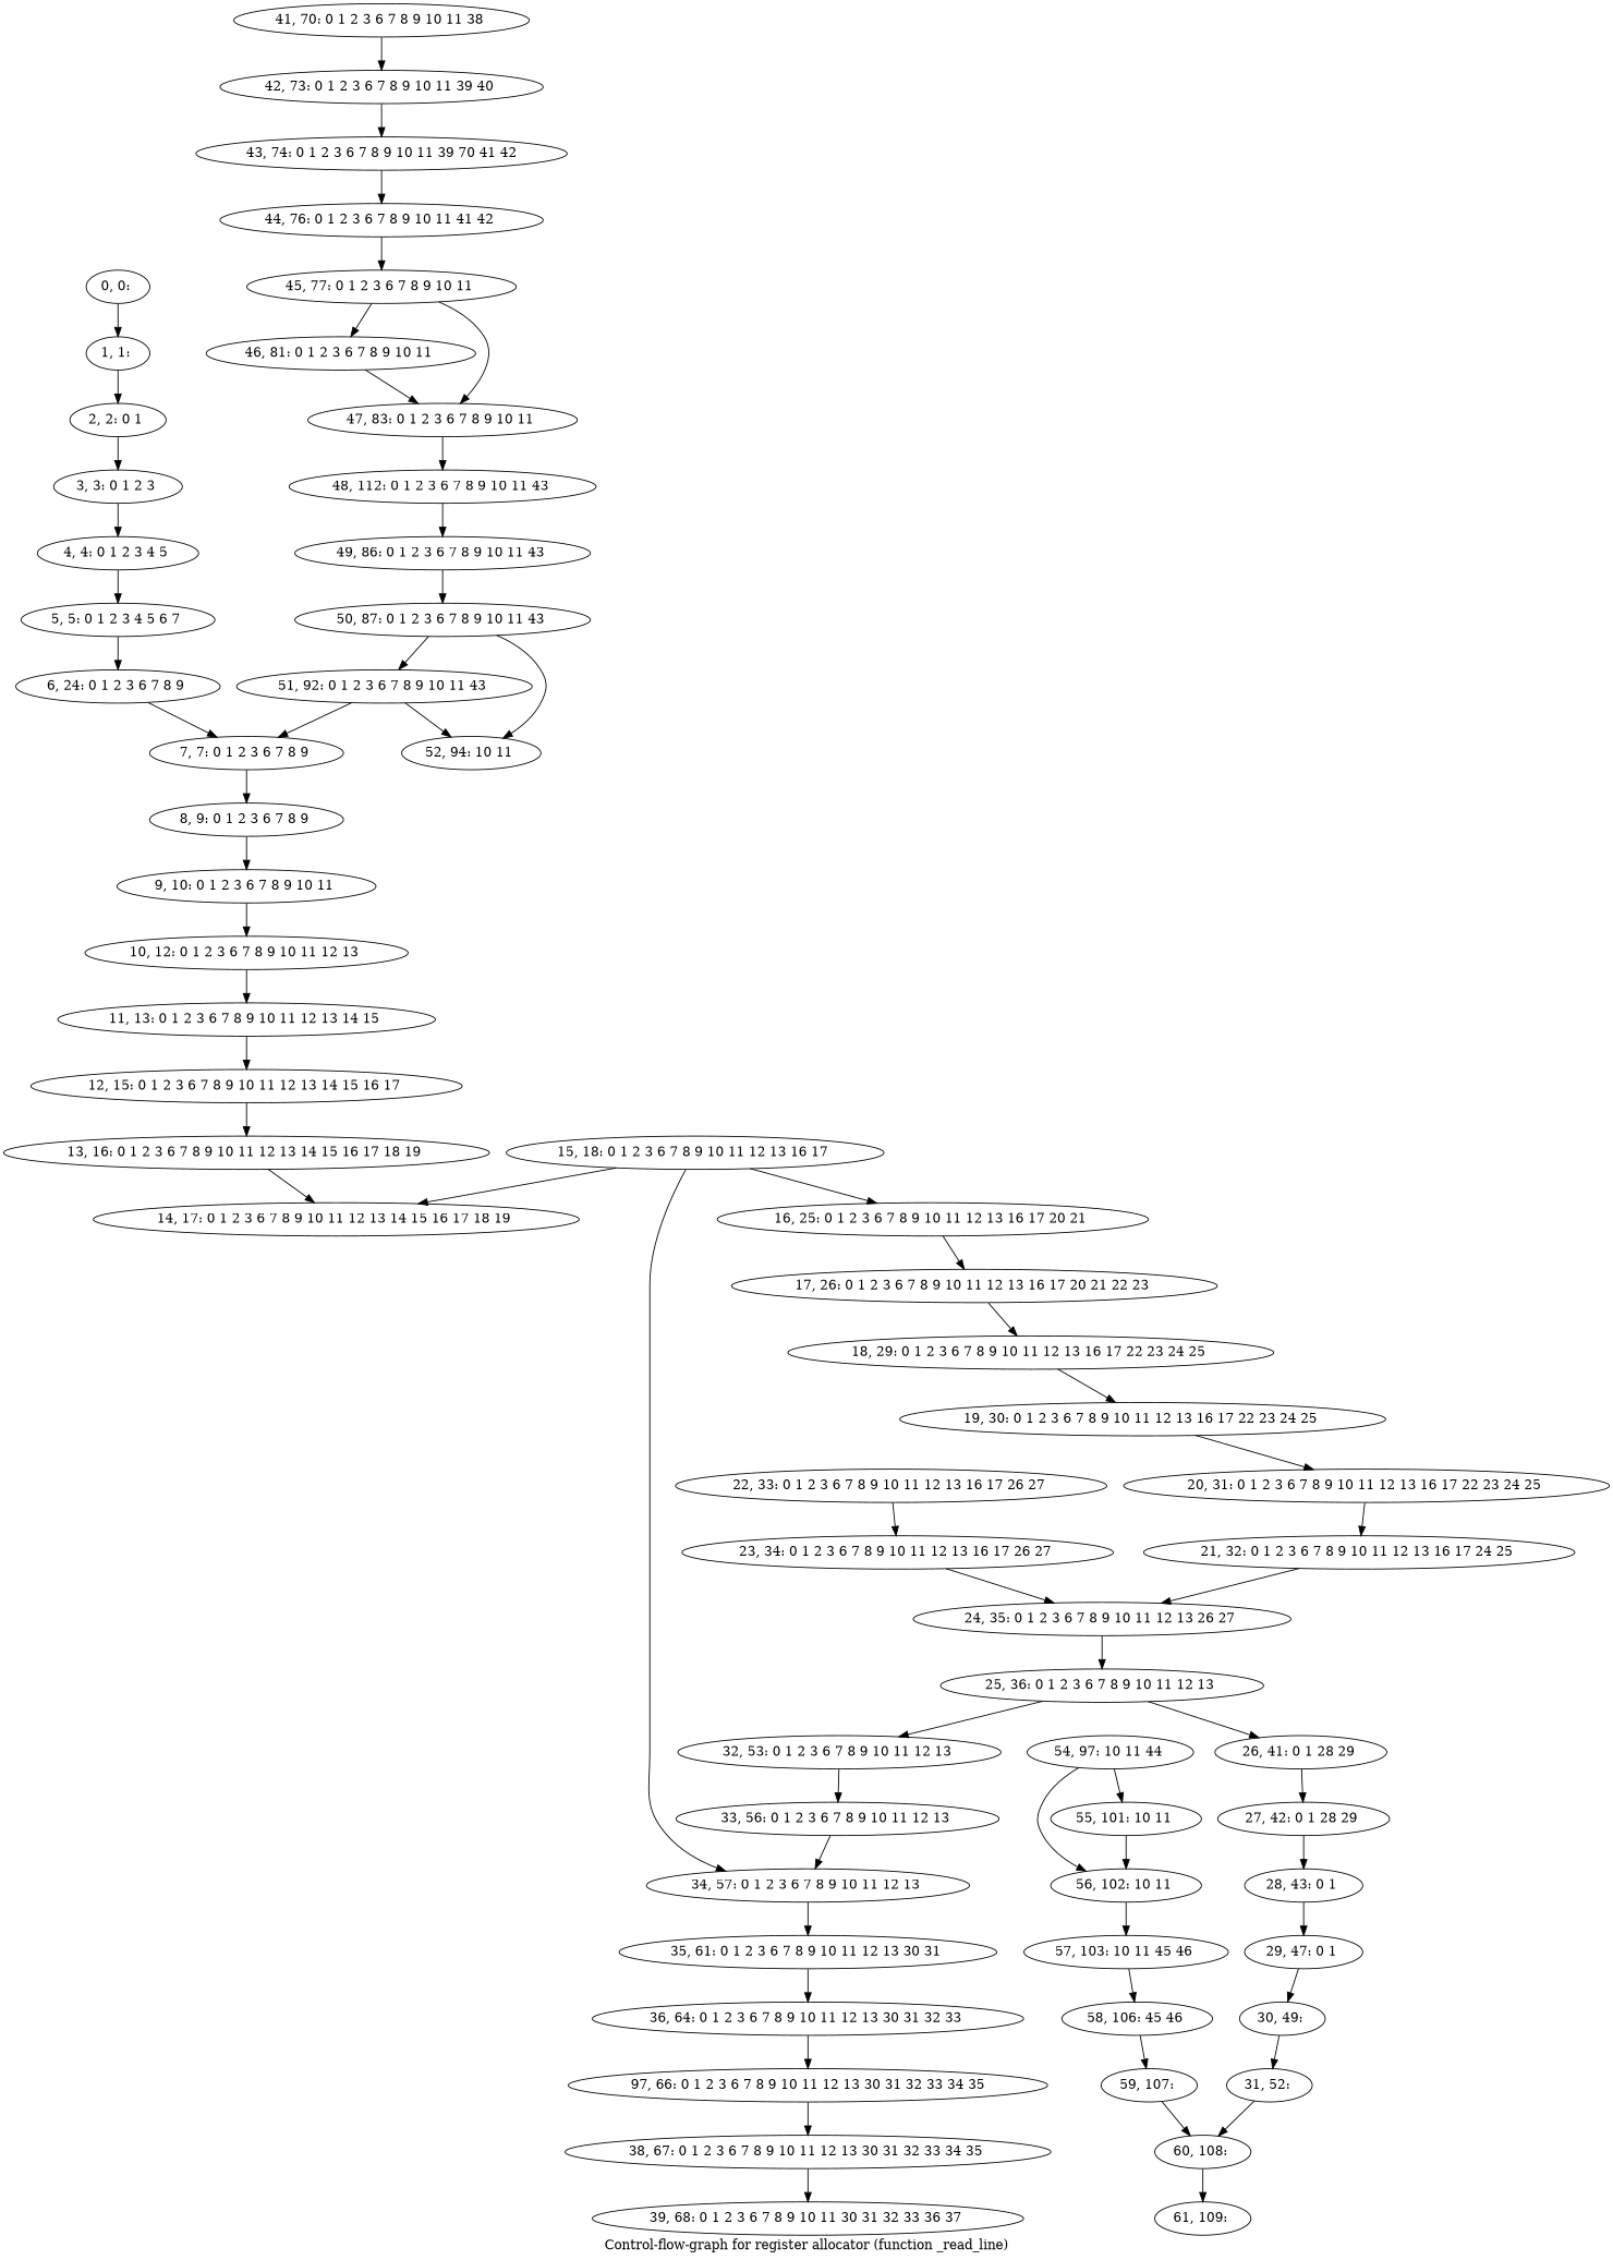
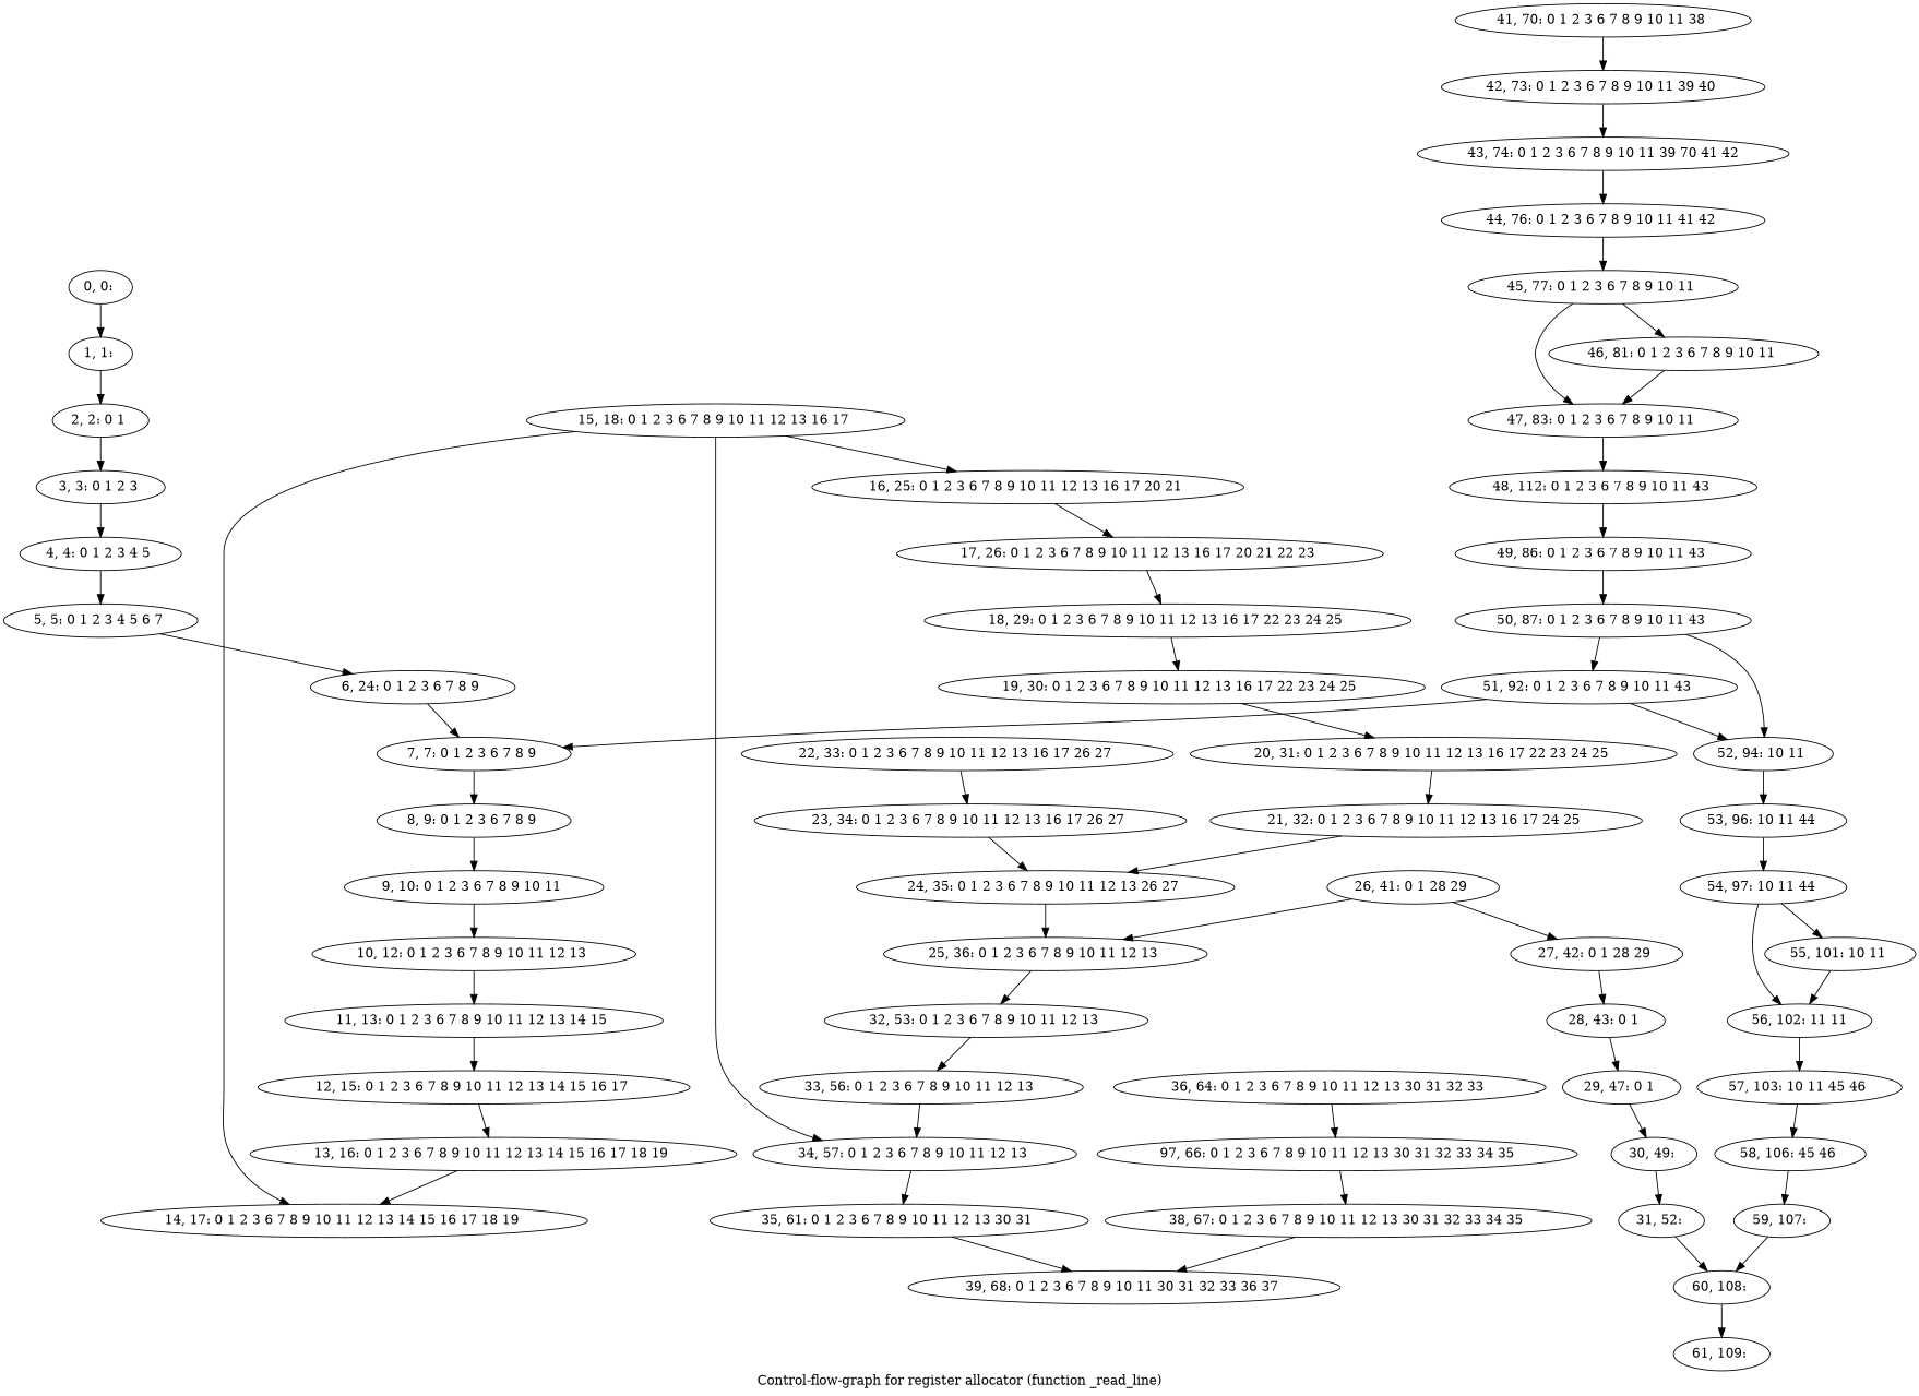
  digraph {
    label="Control-flow-graph for register allocator (function _read_line)"
    n1 [label="0, 0: "]
    n2 [label="1, 1: "]
    n3 [label="2, 2: 0 1 "]
    n4 [label="3, 3: 0 1 2 3 "]
    n5 [label="4, 4: 0 1 2 3 4 5 "]
    n6 [label="5, 5: 0 1 2 3 4 5 6 7 "]
    n7 [label="6, 24: 0 1 2 3 6 7 8 9 "]
    n8 [label="7, 7: 0 1 2 3 6 7 8 9 "]
    n9 [label="8, 9: 0 1 2 3 6 7 8 9 "]
    n10 [label="9, 10: 0 1 2 3 6 7 8 9 10 11 "]
    n11 [label="10, 12: 0 1 2 3 6 7 8 9 10 11 12 13 "]
    n12 [label="11, 13: 0 1 2 3 6 7 8 9 10 11 12 13 14 15 "]
    n13 [label="12, 15: 0 1 2 3 6 7 8 9 10 11 12 13 14 15 16 17 "]
    n14 [label="13, 16: 0 1 2 3 6 7 8 9 10 11 12 13 14 15 16 17 18 19 "]
    n15 [label="14, 17: 0 1 2 3 6 7 8 9 10 11 12 13 14 15 16 17 18 19 "]
    n16 [label="15, 18: 0 1 2 3 6 7 8 9 10 11 12 13 16 17 "]
    n17 [label="16, 25: 0 1 2 3 6 7 8 9 10 11 12 13 16 17 20 21 "]
    n18 [label="34, 57: 0 1 2 3 6 7 8 9 10 11 12 13 "]
    n19 [label="17, 26: 0 1 2 3 6 7 8 9 10 11 12 13 16 17 20 21 22 23 "]
    n20 [label="35, 61: 0 1 2 3 6 7 8 9 10 11 12 13 30 31 "]
    n21 [label="18, 29: 0 1 2 3 6 7 8 9 10 11 12 13 16 17 22 23 24 25 "]
    n22 [label="19, 30: 0 1 2 3 6 7 8 9 10 11 12 13 16 17 22 23 24 25 "]
    n23 [label="20, 31: 0 1 2 3 6 7 8 9 10 11 12 13 16 17 22 23 24 25 "]
    n24 [label="21, 32: 0 1 2 3 6 7 8 9 10 11 12 13 16 17 24 25 "]
    n25 [label="24, 35: 0 1 2 3 6 7 8 9 10 11 12 13 26 27 "]
    n26 [label="22, 33: 0 1 2 3 6 7 8 9 10 11 12 13 16 17 26 27 "]
    n27 [label="23, 34: 0 1 2 3 6 7 8 9 10 11 12 13 16 17 26 27 "]
    n28 [label="25, 36: 0 1 2 3 6 7 8 9 10 11 12 13 "]
    n29 [label="26, 41: 0 1 28 29 "]
    n30 [label="32, 53: 0 1 2 3 6 7 8 9 10 11 12 13 "]
    n31 [label="27, 42: 0 1 28 29 "]
    n32 [label="33, 56: 0 1 2 3 6 7 8 9 10 11 12 13 "]
    n33 [label="28, 43: 0 1 "]
    n34 [label="29, 47: 0 1 "]
    n35 [label="30, 49: "]
    n36 [label="31, 52: "]
    n37 [label="60, 108: "]
    n38 [label="61, 109: "]
    n39 [label="36, 64: 0 1 2 3 6 7 8 9 10 11 12 13 30 31 32 33 "]
    n40 [label="97, 66: 0 1 2 3 6 7 8 9 10 11 12 13 30 31 32 33 34 35"]
    n41 [label="38, 67: 0 1 2 3 6 7 8 9 10 11 12 13 30 31 32 33 34 35 "]
    n42 [label="39, 68: 0 1 2 3 6 7 8 9 10 11 30 31 32 33 36 37 "]
    n43 [label="41, 70: 0 1 2 3 6 7 8 9 10 11 38 "]
    n44 [label="42, 73: 0 1 2 3 6 7 8 9 10 11 39 40 "]
    n45 [label="43, 74: 0 1 2 3 6 7 8 9 10 11 39 70 41 42"]
    n46 [label="44, 76: 0 1 2 3 6 7 8 9 10 11 41 42 "]
    n47 [label="45, 77: 0 1 2 3 6 7 8 9 10 11 "]
    n48 [label="46, 81: 0 1 2 3 6 7 8 9 10 11 "]
    n49 [label="47, 83: 0 1 2 3 6 7 8 9 10 11 "]
    n50 [label="48, 112: 0 1 2 3 6 7 8 9 10 11 43 "]
    n51 [label="49, 86: 0 1 2 3 6 7 8 9 10 11 43 "]
    n52 [label="50, 87: 0 1 2 3 6 7 8 9 10 11 43 "]
    n53 [label="51, 92: 0 1 2 3 6 7 8 9 10 11 43 "]
    n54 [label="52, 94: 10 11 "]
+   n55 [label="53, 96: 10 11 44 "]
    n56 [label="54, 97: 10 11 44 "]
    n57 [label="55, 101: 10 11 "]
-   n58 [label="56, 102: 10 11 "]
+   n58 [label="56, 102: 11 11"]
    n59 [label="57, 103: 10 11 45 46 "]
    n60 [label="58, 106: 45 46 "]
    n61 [label="59, 107: "]
    n1 -> n2
    n2 -> n3
    n3 -> n4
    n4 -> n5
    n5 -> n6
    n6 -> n7
    n7 -> n8
    n8 -> n9
    n9 -> n10
    n10 -> n11
    n11 -> n12
    n12 -> n13
    n13 -> n14
    n14 -> n15
    n16 -> n15
    n16 -> n17
    n16 -> n18
    n17 -> n19
    n18 -> n20
    n19 -> n21
-   n20 -> n39
+   n20 -> n42
    n21 -> n22
    n22 -> n23
    n23 -> n24
    n24 -> n25
    n25 -> n28
    n26 -> n27
    n27 -> n25
-   n28 -> n29
+   n29 -> n28
    n28 -> n30
    n29 -> n31
    n30 -> n32
    n31 -> n33
    n32 -> n18
    n33 -> n34
    n34 -> n35
    n35 -> n36
    n36 -> n37
    n37 -> n38
    n39 -> n40
    n40 -> n41
    n41 -> n42
    n43 -> n44
    n44 -> n45
    n45 -> n46
    n46 -> n47
    n47 -> n48
    n47 -> n49
    n48 -> n49
    n49 -> n50
    n50 -> n51
    n51 -> n52
    n52 -> n53
    n52 -> n54
    n53 -> n8
    n53 -> n54
+   n54 -> n55
+   n55 -> n56
    n56 -> n57
    n56 -> n58
    n57 -> n58
    n58 -> n59
    n59 -> n60
    n60 -> n61
    n61 -> n37
  }
